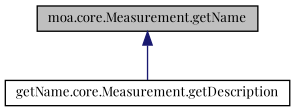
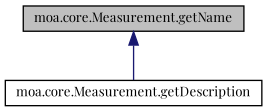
  digraph {
    rankdir=TB
    fontname="Playfair Display"
    node [color=black fontname="Playfair Display" fontsize=10 shape=record style=filled]
    n1 [fillcolor=grey75 fontcolor=black height=0.2 label="moa.core.Measurement.getName" width=0.4]
-   n2 [fillcolor=white height=0.2 label="getName.core.Measurement.getDescription" width=0.4]
+   n2 [fillcolor=white height=0.2 label="moa.core.Measurement.getDescription" width=0.4]
    n1 -> n2 [color=midnightblue dir=back fontname="Playfair Display" fontsize=10 labelfontname=Helvetica labelfontsize=10 style=solid]
  }
